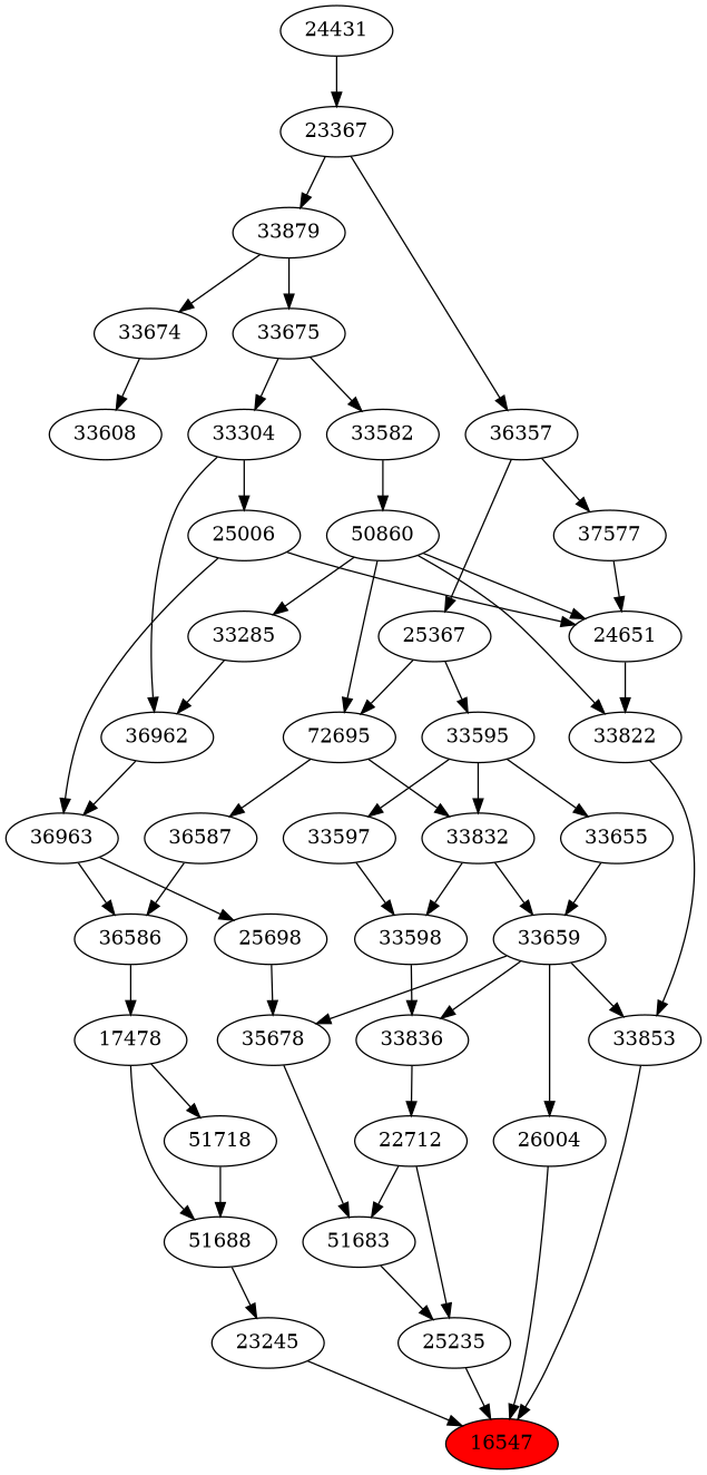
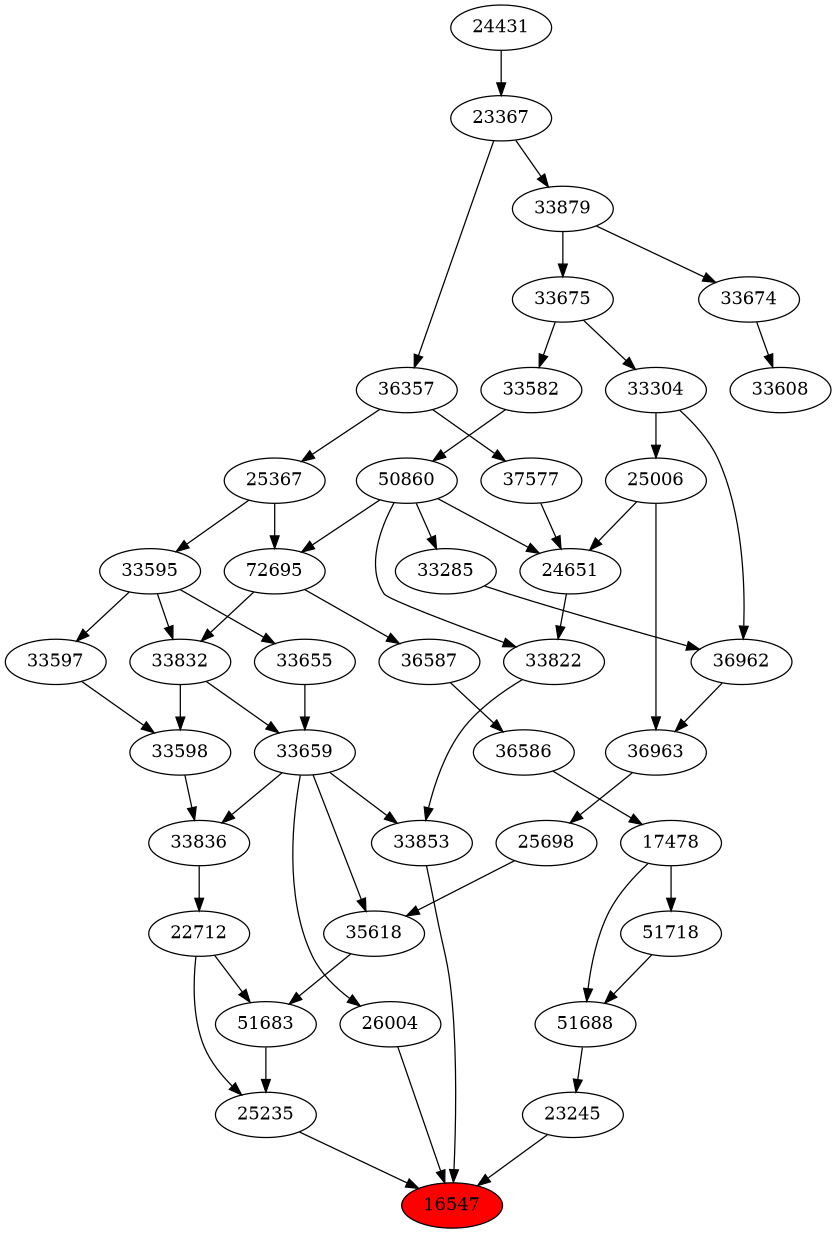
  strict digraph {
    n1 [fillcolor=red label=16547 style=filled]
    n2 [label=25235]
    n3 [label=33853]
    n4 [label=23245]
    n5 [label=26004]
    n6 [label=22712]
    n7 [label=51683]
    n8 [label=33659]
    n9 [label=33836]
-   n10 [label=35678]
+   n10 [label=35618]
    n11 [label=33822]
    n12 [label=51688]
    n13 [label=33655]
    n14 [label=33832]
    n15 [label=33598]
    n16 [label=24651]
    n17 [label=50860]
    n18 [label=72695]
    n19 [label=33285]
    n20 [label=36587]
    n21 [label=36962]
    n22 [label=17478]
    n23 [label=51718]
    n24 [label=25698]
    n25 [label=33595]
    n26 [label=33597]
    n27 [label=36586]
    n28 [label=25006]
    n29 [label=36963]
    n30 [label=33608]
    n31 [label=37577]
    n32 [label=33582]
    n33 [label=25367]
    n34 [label=33304]
    n35 [label=33674]
    n36 [label=36357]
    n37 [label=33675]
    n38 [label=33879]
    n39 [label=23367]
    n40 [label=24431]
    n2 -> n1
    n3 -> n1
    n4 -> n1
    n5 -> n1
    n6 -> n2
    n6 -> n7
    n7 -> n2
    n8 -> n3
    n8 -> n5
    n8 -> n9
    n8 -> n10
    n9 -> n6
    n10 -> n7
    n11 -> n3
    n12 -> n4
    n13 -> n8
    n14 -> n8
    n14 -> n15
    n15 -> n9
    n16 -> n11
    n17 -> n11
    n17 -> n16
    n17 -> n18
    n17 -> n19
    n18 -> n14
    n18 -> n20
    n19 -> n21
    n20 -> n27
    n21 -> n29
    n22 -> n12
    n22 -> n23
    n23 -> n12
    n24 -> n10
    n25 -> n13
    n25 -> n14
    n25 -> n26
    n26 -> n15
    n27 -> n22
    n28 -> n16
    n28 -> n29
    n29 -> n24
-   n29 -> n27
    n31 -> n16
    n32 -> n17
    n33 -> n18
    n33 -> n25
    n34 -> n21
    n34 -> n28
    n35 -> n30
    n36 -> n31
    n36 -> n33
    n37 -> n32
    n37 -> n34
    n38 -> n35
    n38 -> n37
    n39 -> n36
    n39 -> n38
    n40 -> n39
  }
